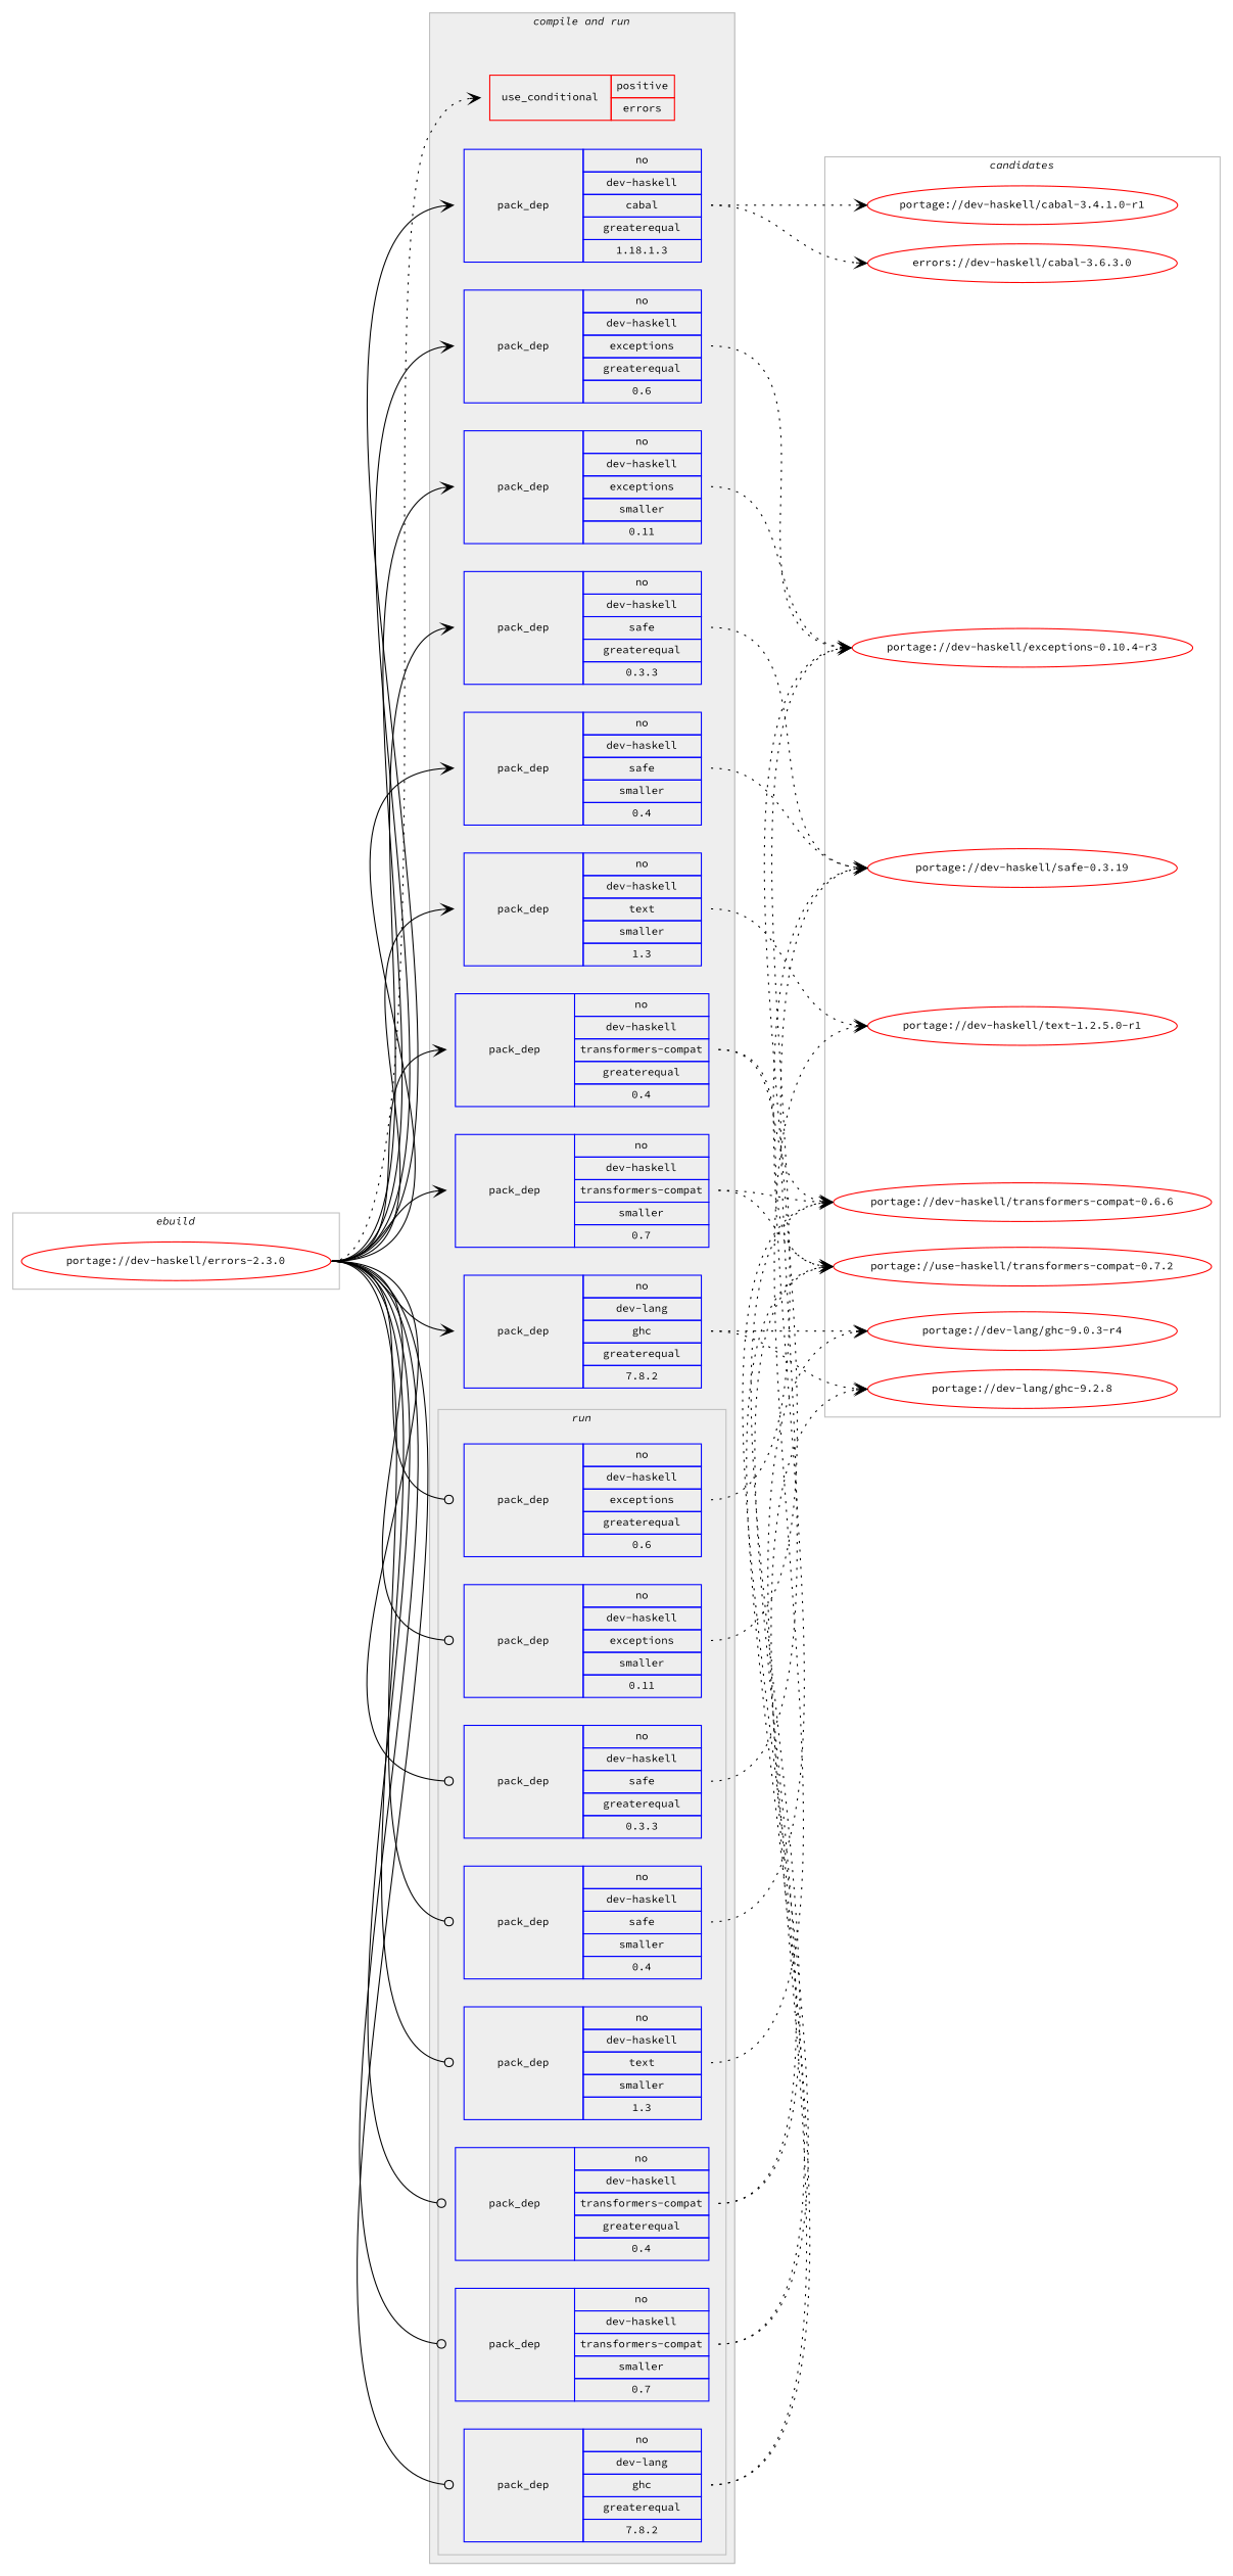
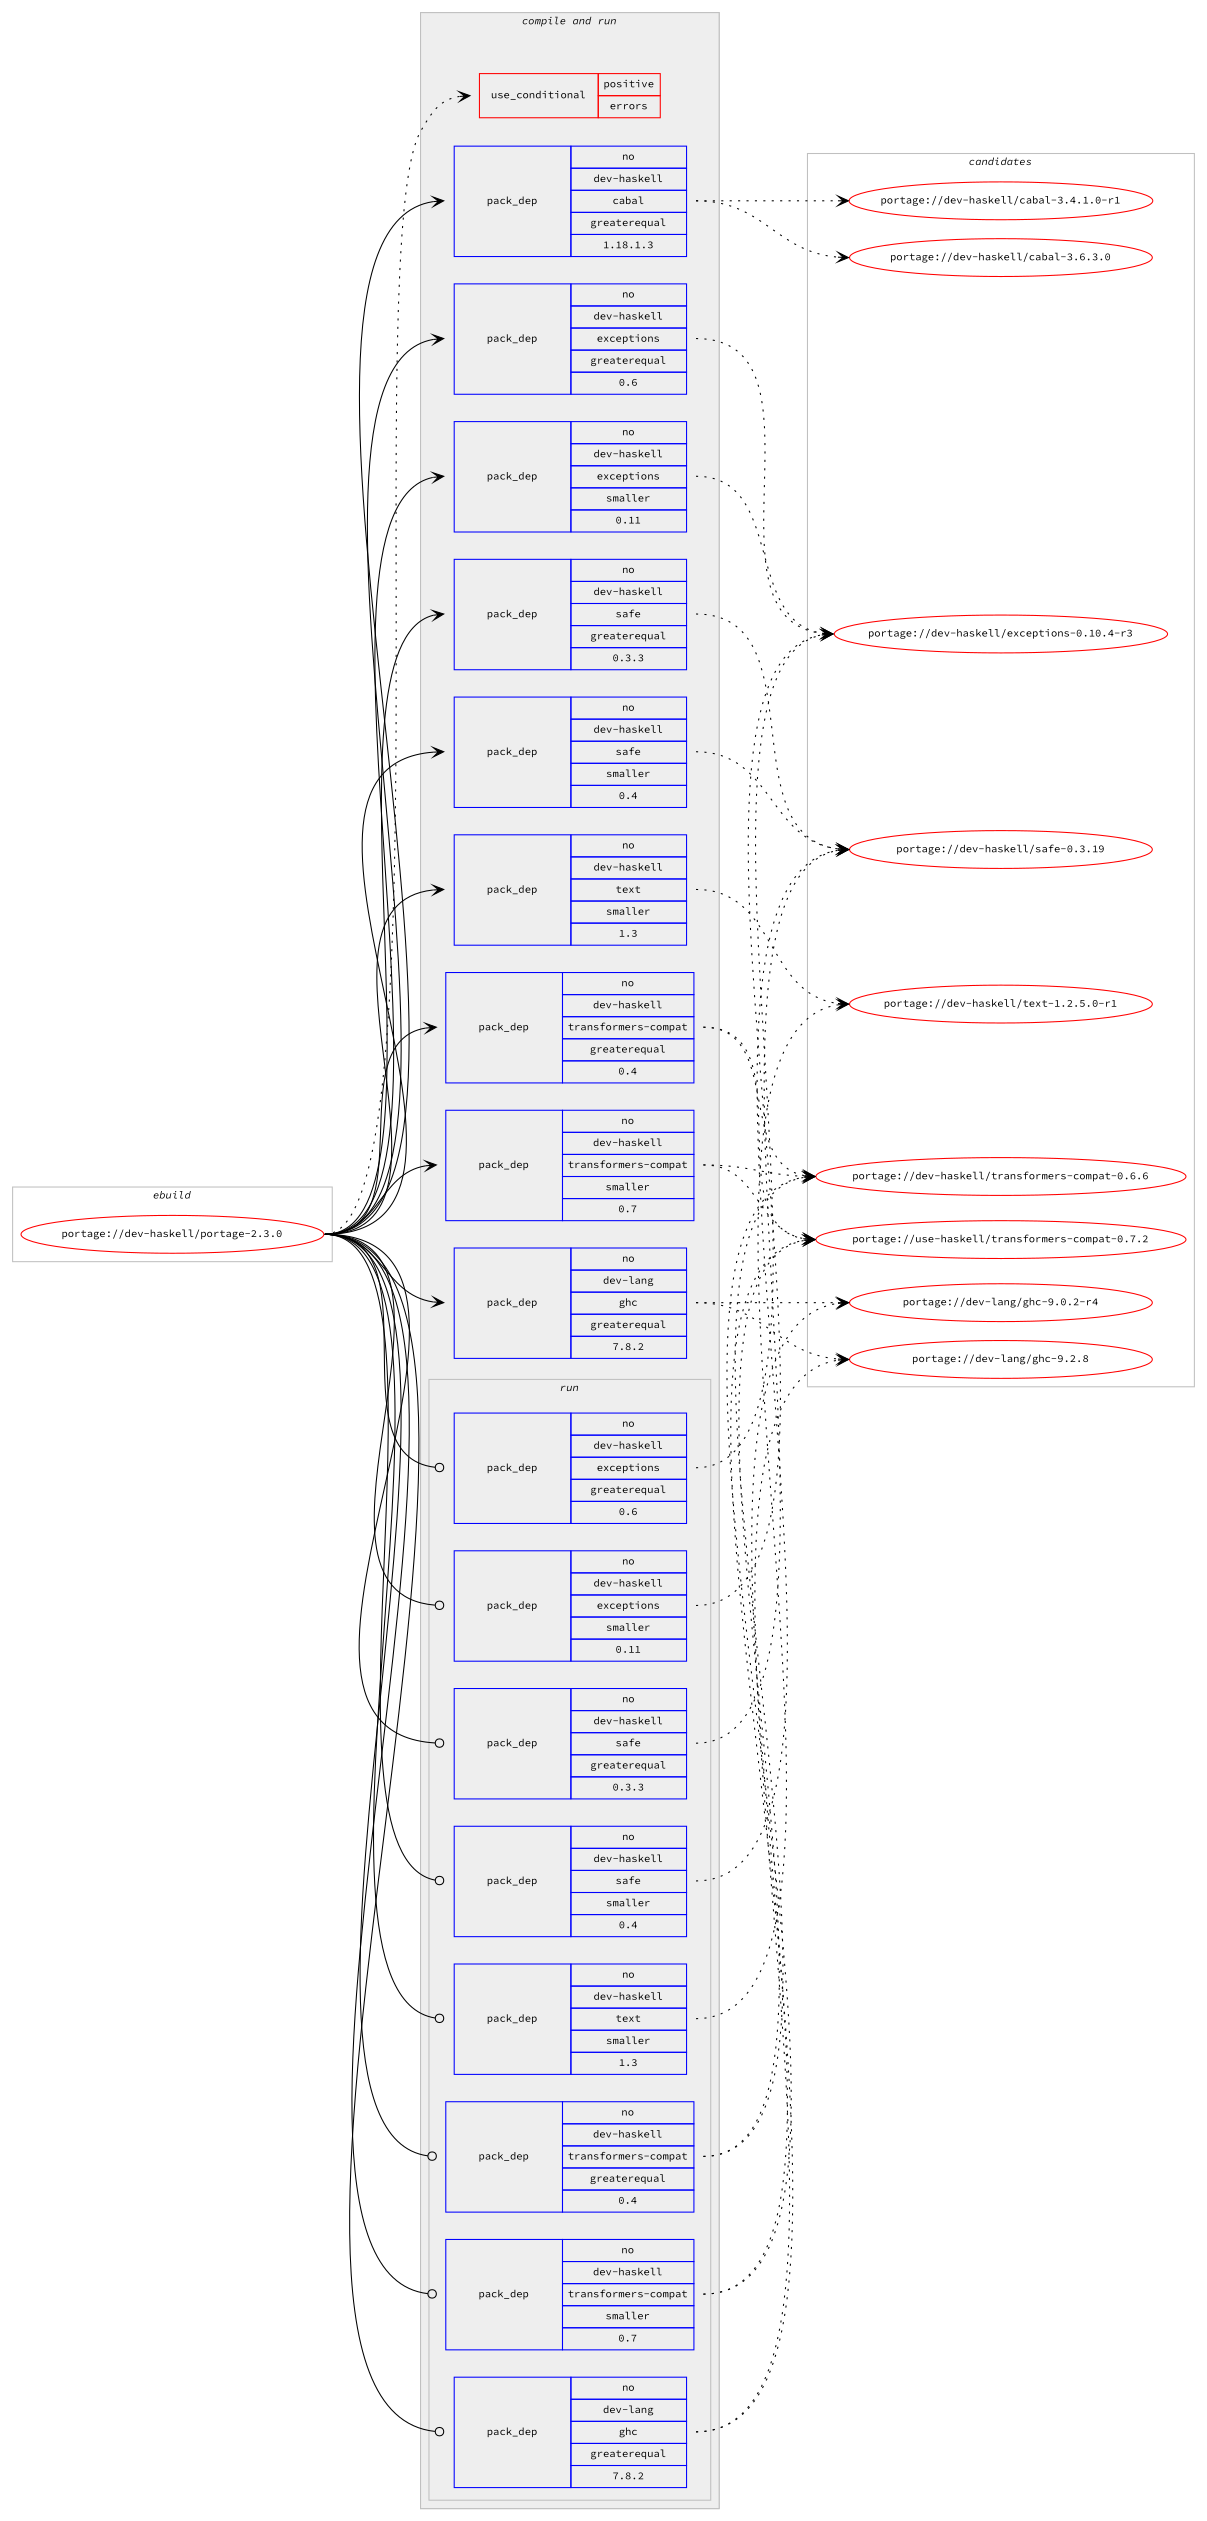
  digraph {
    compound=true
    concentrate=true
    fontname="Source Code Pro"
    fontsize=10
    newrank=true
    rankdir=LR
    ranksep=1.5
    node [color=blue fontname="Source Code Pro" fontsize=10 shape=none]
    edge [arrowhead=vee fontname="Source Code Pro" headport=w style=dotted tailport=e weight=100]
-   n1 [color=red label="portage://dev-haskell/errors-2.3.0" width=4 shape=""]
+   n1 [color=red label="portage://dev-haskell/portage-2.3.0" width=4 shape=""]
    n2 [color=red label=<<TABLE BORDER="0" CELLBORDER="1" CELLSPACING="0" CELLPADDING="4"><TR><TD ROWSPAN="3" CELLPADDING="10">use_conditional</TD></TR><TR><TD>positive</TD></TR><TR><TD>errors</TD></TR></TABLE>>]
    n3 [label=<<TABLE BORDER="0" CELLBORDER="1" CELLSPACING="0" CELLPADDING="4" WIDTH="220"><TR><TD ROWSPAN="6" CELLPADDING="30">pack_dep</TD></TR><TR><TD WIDTH="110">no</TD></TR><TR><TD>dev-haskell</TD></TR><TR><TD>cabal</TD></TR><TR><TD>greaterequal</TD></TR><TR><TD>1.18.1.3</TD></TR></TABLE>>]
    n4 [label=<<TABLE BORDER="0" CELLBORDER="1" CELLSPACING="0" CELLPADDING="4" WIDTH="220"><TR><TD ROWSPAN="6" CELLPADDING="30">pack_dep</TD></TR><TR><TD WIDTH="110">no</TD></TR><TR><TD>dev-haskell</TD></TR><TR><TD>exceptions</TD></TR><TR><TD>greaterequal</TD></TR><TR><TD>0.6</TD></TR></TABLE>>]
    n5 [label=<<TABLE BORDER="0" CELLBORDER="1" CELLSPACING="0" CELLPADDING="4" WIDTH="220"><TR><TD ROWSPAN="6" CELLPADDING="30">pack_dep</TD></TR><TR><TD WIDTH="110">no</TD></TR><TR><TD>dev-haskell</TD></TR><TR><TD>exceptions</TD></TR><TR><TD>smaller</TD></TR><TR><TD>0.11</TD></TR></TABLE>>]
    n6 [label=<<TABLE BORDER="0" CELLBORDER="1" CELLSPACING="0" CELLPADDING="4" WIDTH="220"><TR><TD ROWSPAN="6" CELLPADDING="30">pack_dep</TD></TR><TR><TD WIDTH="110">no</TD></TR><TR><TD>dev-haskell</TD></TR><TR><TD>safe</TD></TR><TR><TD>greaterequal</TD></TR><TR><TD>0.3.3</TD></TR></TABLE>>]
    n7 [label=<<TABLE BORDER="0" CELLBORDER="1" CELLSPACING="0" CELLPADDING="4" WIDTH="220"><TR><TD ROWSPAN="6" CELLPADDING="30">pack_dep</TD></TR><TR><TD WIDTH="110">no</TD></TR><TR><TD>dev-haskell</TD></TR><TR><TD>safe</TD></TR><TR><TD>smaller</TD></TR><TR><TD>0.4</TD></TR></TABLE>>]
    n8 [label=<<TABLE BORDER="0" CELLBORDER="1" CELLSPACING="0" CELLPADDING="4" WIDTH="220"><TR><TD ROWSPAN="6" CELLPADDING="30">pack_dep</TD></TR><TR><TD WIDTH="110">no</TD></TR><TR><TD>dev-haskell</TD></TR><TR><TD>text</TD></TR><TR><TD>smaller</TD></TR><TR><TD>1.3</TD></TR></TABLE>>]
    n9 [label=<<TABLE BORDER="0" CELLBORDER="1" CELLSPACING="0" CELLPADDING="4" WIDTH="220"><TR><TD ROWSPAN="6" CELLPADDING="30">pack_dep</TD></TR><TR><TD WIDTH="110">no</TD></TR><TR><TD>dev-haskell</TD></TR><TR><TD>transformers-compat</TD></TR><TR><TD>greaterequal</TD></TR><TR><TD>0.4</TD></TR></TABLE>>]
    n10 [label=<<TABLE BORDER="0" CELLBORDER="1" CELLSPACING="0" CELLPADDING="4" WIDTH="220"><TR><TD ROWSPAN="6" CELLPADDING="30">pack_dep</TD></TR><TR><TD WIDTH="110">no</TD></TR><TR><TD>dev-haskell</TD></TR><TR><TD>transformers-compat</TD></TR><TR><TD>smaller</TD></TR><TR><TD>0.7</TD></TR></TABLE>>]
    n11 [label=<<TABLE BORDER="0" CELLBORDER="1" CELLSPACING="0" CELLPADDING="4" WIDTH="220"><TR><TD ROWSPAN="6" CELLPADDING="30">pack_dep</TD></TR><TR><TD WIDTH="110">no</TD></TR><TR><TD>dev-lang</TD></TR><TR><TD>ghc</TD></TR><TR><TD>greaterequal</TD></TR><TR><TD>7.8.2</TD></TR></TABLE>>]
    n12 [label=<<TABLE BORDER="0" CELLBORDER="1" CELLSPACING="0" CELLPADDING="4" WIDTH="220"><TR><TD ROWSPAN="6" CELLPADDING="30">pack_dep</TD></TR><TR><TD WIDTH="110">no</TD></TR><TR><TD>dev-haskell</TD></TR><TR><TD>exceptions</TD></TR><TR><TD>greaterequal</TD></TR><TR><TD>0.6</TD></TR></TABLE>>]
    n13 [label=<<TABLE BORDER="0" CELLBORDER="1" CELLSPACING="0" CELLPADDING="4" WIDTH="220"><TR><TD ROWSPAN="6" CELLPADDING="30">pack_dep</TD></TR><TR><TD WIDTH="110">no</TD></TR><TR><TD>dev-haskell</TD></TR><TR><TD>exceptions</TD></TR><TR><TD>smaller</TD></TR><TR><TD>0.11</TD></TR></TABLE>>]
    n14 [label=<<TABLE BORDER="0" CELLBORDER="1" CELLSPACING="0" CELLPADDING="4" WIDTH="220"><TR><TD ROWSPAN="6" CELLPADDING="30">pack_dep</TD></TR><TR><TD WIDTH="110">no</TD></TR><TR><TD>dev-haskell</TD></TR><TR><TD>safe</TD></TR><TR><TD>greaterequal</TD></TR><TR><TD>0.3.3</TD></TR></TABLE>>]
    n15 [label=<<TABLE BORDER="0" CELLBORDER="1" CELLSPACING="0" CELLPADDING="4" WIDTH="220"><TR><TD ROWSPAN="6" CELLPADDING="30">pack_dep</TD></TR><TR><TD WIDTH="110">no</TD></TR><TR><TD>dev-haskell</TD></TR><TR><TD>safe</TD></TR><TR><TD>smaller</TD></TR><TR><TD>0.4</TD></TR></TABLE>>]
    n16 [label=<<TABLE BORDER="0" CELLBORDER="1" CELLSPACING="0" CELLPADDING="4" WIDTH="220"><TR><TD ROWSPAN="6" CELLPADDING="30">pack_dep</TD></TR><TR><TD WIDTH="110">no</TD></TR><TR><TD>dev-haskell</TD></TR><TR><TD>text</TD></TR><TR><TD>smaller</TD></TR><TR><TD>1.3</TD></TR></TABLE>>]
    n17 [label=<<TABLE BORDER="0" CELLBORDER="1" CELLSPACING="0" CELLPADDING="4" WIDTH="220"><TR><TD ROWSPAN="6" CELLPADDING="30">pack_dep</TD></TR><TR><TD WIDTH="110">no</TD></TR><TR><TD>dev-haskell</TD></TR><TR><TD>transformers-compat</TD></TR><TR><TD>greaterequal</TD></TR><TR><TD>0.4</TD></TR></TABLE>>]
    n18 [label=<<TABLE BORDER="0" CELLBORDER="1" CELLSPACING="0" CELLPADDING="4" WIDTH="220"><TR><TD ROWSPAN="6" CELLPADDING="30">pack_dep</TD></TR><TR><TD WIDTH="110">no</TD></TR><TR><TD>dev-haskell</TD></TR><TR><TD>transformers-compat</TD></TR><TR><TD>smaller</TD></TR><TR><TD>0.7</TD></TR></TABLE>>]
    n19 [label=<<TABLE BORDER="0" CELLBORDER="1" CELLSPACING="0" CELLPADDING="4" WIDTH="220"><TR><TD ROWSPAN="6" CELLPADDING="30">pack_dep</TD></TR><TR><TD WIDTH="110">no</TD></TR><TR><TD>dev-lang</TD></TR><TR><TD>ghc</TD></TR><TR><TD>greaterequal</TD></TR><TR><TD>7.8.2</TD></TR></TABLE>>]
    n20 [color=red label="portage://dev-haskell/cabal-3.4.1.0-r1" width=4 shape=""]
-   n21 [color=red label="errors://dev-haskell/cabal-3.6.3.0" width=4 shape=""]
+   n21 [color=red label="portage://dev-haskell/cabal-3.6.3.0" width=4 shape=""]
    n22 [color=red label="portage://dev-haskell/exceptions-0.10.4-r3" width=4 shape=""]
    n23 [color=red label="portage://dev-haskell/safe-0.3.19" width=4 shape=""]
    n24 [color=red label="portage://dev-haskell/text-1.2.5.0-r1" width=4 shape=""]
    n25 [color=red label="portage://dev-haskell/transformers-compat-0.6.6" width=4 shape=""]
    n26 [color=red label="portage://use-haskell/transformers-compat-0.7.2" width=4 shape=""]
-   n27 [color=red label="portage://dev-lang/ghc-9.0.3-r4" width=4 shape=""]
+   n27 [color=red label="portage://dev-lang/ghc-9.0.2-r4" width=4 shape=""]
    n28 [color=red label="portage://dev-lang/ghc-9.2.8" width=4 shape=""]
    subgraph cluster_1 {
      color=gray
      label=<<i>ebuild</i>>
      rank=same
      n1
    }
    subgraph cluster_2 {
      color=gray
      label=<<i>dependencies</i>>
      subgraph cluster_3 {
        color=gray
        fillcolor="#eeeeee"
        label=<<i>compile</i>>
        style=filled
        subgraph sub_4 {
          color=gray
          fillcolor="#eeeeee"
          label=<<i>compile</i>>
          style=filled
          n2
        }
        subgraph sub_5 {
          color=gray
          fillcolor="#eeeeee"
          label=<<i>compile</i>>
          style=filled
          n3
        }
        subgraph sub_6 {
          color=gray
          fillcolor="#eeeeee"
          label=<<i>compile</i>>
          style=filled
          n4
        }
        subgraph sub_7 {
          color=gray
          fillcolor="#eeeeee"
          label=<<i>compile</i>>
          style=filled
          n5
        }
        subgraph sub_8 {
          color=gray
          fillcolor="#eeeeee"
          label=<<i>compile</i>>
          style=filled
          n6
        }
        subgraph sub_9 {
          color=gray
          fillcolor="#eeeeee"
          label=<<i>compile</i>>
          style=filled
          n7
        }
        subgraph sub_10 {
          color=gray
          fillcolor="#eeeeee"
          label=<<i>compile</i>>
          style=filled
          n8
        }
        subgraph sub_11 {
          color=gray
          fillcolor="#eeeeee"
          label=<<i>compile</i>>
          style=filled
          n9
        }
        subgraph sub_12 {
          color=gray
          fillcolor="#eeeeee"
          label=<<i>compile</i>>
          style=filled
          n10
        }
        subgraph sub_13 {
          color=gray
          fillcolor="#eeeeee"
          label=<<i>compile</i>>
          style=filled
          n11
        }
      }
      subgraph cluster_14 {
        color=gray
        fillcolor="#eeeeee"
        label=<<i>compile and run</i>>
        style=filled
      }
      subgraph cluster_15 {
        color=gray
        fillcolor="#eeeeee"
        label=<<i>run</i>>
        style=filled
        subgraph sub_16 {
          color=gray
          fillcolor="#eeeeee"
          label=<<i>run</i>>
          style=filled
          n12
        }
        subgraph sub_17 {
          color=gray
          fillcolor="#eeeeee"
          label=<<i>run</i>>
          style=filled
          n13
        }
        subgraph sub_18 {
          color=gray
          fillcolor="#eeeeee"
          label=<<i>run</i>>
          style=filled
          n14
        }
        subgraph sub_19 {
          color=gray
          fillcolor="#eeeeee"
          label=<<i>run</i>>
          style=filled
          n15
        }
        subgraph sub_20 {
          color=gray
          fillcolor="#eeeeee"
          label=<<i>run</i>>
          style=filled
          n16
        }
        subgraph sub_21 {
          color=gray
          fillcolor="#eeeeee"
          label=<<i>run</i>>
          style=filled
          n17
        }
        subgraph sub_22 {
          color=gray
          fillcolor="#eeeeee"
          label=<<i>run</i>>
          style=filled
          n18
        }
        subgraph sub_23 {
          color=gray
          fillcolor="#eeeeee"
          label=<<i>run</i>>
          style=filled
          n19
        }
      }
    }
    subgraph cluster_24 {
      color=gray
      label=<<i>candidates</i>>
      rank=same
      subgraph sub_25 {
        color=black
        label=<<i>candidates</i>>
        nodesep=1
        rank=same
        n20
        n21
      }
      subgraph sub_26 {
        color=black
        label=<<i>candidates</i>>
        nodesep=1
        rank=same
        n22
      }
      subgraph sub_27 {
        color=black
        label=<<i>candidates</i>>
        nodesep=1
        rank=same
        n22
      }
      subgraph sub_28 {
        color=black
        label=<<i>candidates</i>>
        nodesep=1
        rank=same
        n23
      }
      subgraph sub_29 {
        color=black
        label=<<i>candidates</i>>
        nodesep=1
        rank=same
        n23
      }
      subgraph sub_30 {
        color=black
        label=<<i>candidates</i>>
        nodesep=1
        rank=same
        n24
      }
      subgraph sub_31 {
        color=black
        label=<<i>candidates</i>>
        nodesep=1
        rank=same
        n25
        n26
      }
      subgraph sub_32 {
        color=black
        label=<<i>candidates</i>>
        nodesep=1
        rank=same
        n25
        n26
      }
      subgraph sub_33 {
        color=black
        label=<<i>candidates</i>>
        nodesep=1
        rank=same
        n27
        n28
      }
      subgraph sub_34 {
        color=black
        label=<<i>candidates</i>>
        nodesep=1
        rank=same
        n22
      }
      subgraph sub_35 {
        color=black
        label=<<i>candidates</i>>
        nodesep=1
        rank=same
        n22
      }
      subgraph sub_36 {
        color=black
        label=<<i>candidates</i>>
        nodesep=1
        rank=same
        n23
      }
      subgraph sub_37 {
        color=black
        label=<<i>candidates</i>>
        nodesep=1
        rank=same
        n23
      }
      subgraph sub_38 {
        color=black
        label=<<i>candidates</i>>
        nodesep=1
        rank=same
        n24
      }
      subgraph sub_39 {
        color=black
        label=<<i>candidates</i>>
        nodesep=1
        rank=same
        n25
        n26
      }
      subgraph sub_40 {
        color=black
        label=<<i>candidates</i>>
        nodesep=1
        rank=same
        n25
        n26
      }
      subgraph sub_41 {
        color=black
        label=<<i>candidates</i>>
        nodesep=1
        rank=same
        n27
        n28
      }
    }
    n1 -> n2 [weight=20]
    n1 -> n3 [style=solid weight=20]
    n1 -> n4 [style=solid weight=20]
    n1 -> n5 [style=solid weight=20]
    n1 -> n6 [style=solid weight=20]
    n1 -> n7 [style=solid weight=20]
    n1 -> n8 [style=solid weight=20]
    n1 -> n9 [style=solid weight=20]
    n1 -> n10 [style=solid weight=20]
    n1 -> n11 [style=solid weight=20]
    n1 -> n12 [arrowhead=odot style=solid weight=20]
    n1 -> n13 [arrowhead=odot style=solid weight=20]
    n1 -> n14 [arrowhead=odot style=solid weight=20]
    n1 -> n15 [arrowhead=odot style=solid weight=20]
    n1 -> n16 [arrowhead=odot style=solid weight=20]
    n1 -> n17 [arrowhead=odot style=solid weight=20]
    n1 -> n18 [arrowhead=odot style=solid weight=20]
    n1 -> n19 [arrowhead=odot style=solid weight=20]
    n3 -> n20
    n3 -> n21
    n4 -> n22
    n5 -> n22
    n6 -> n23
    n7 -> n23
    n8 -> n24
    n9 -> n25
    n9 -> n26
    n10 -> n25
    n10 -> n26
    n11 -> n27
    n11 -> n28
    n12 -> n22
    n13 -> n22
    n14 -> n23
    n15 -> n23
    n16 -> n24
    n17 -> n25
    n17 -> n26
    n18 -> n25
    n18 -> n26
    n19 -> n27
    n19 -> n28
  }
